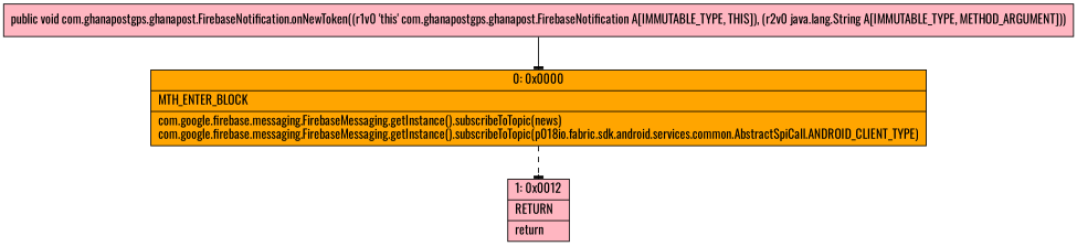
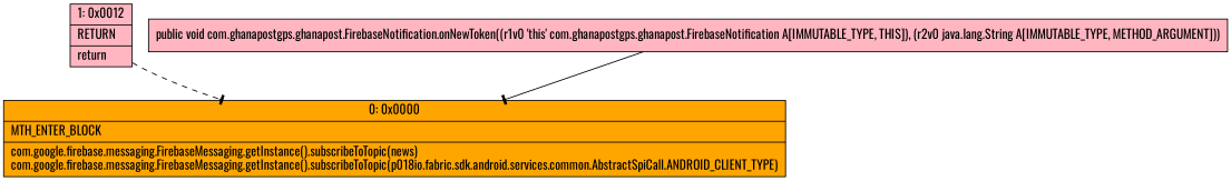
  digraph {
    fontname=Oswald
    node [shape=record style=filled fillcolor=lightpink fontname=Oswald]
    edge [arrowhead=tee fontname=Oswald]
    n1 [label="{0\:\ 0x0000|MTH_ENTER_BLOCK\l|com.google.firebase.messaging.FirebaseMessaging.getInstance().subscribeToTopic(news)\lcom.google.firebase.messaging.FirebaseMessaging.getInstance().subscribeToTopic(p018io.fabric.sdk.android.services.common.AbstractSpiCall.ANDROID_CLIENT_TYPE)\l}" fillcolor=orange]
    n2 [label="{1\:\ 0x0012|RETURN\l|return\l}"]
    n3 [label="{public void com.ghanapostgps.ghanapost.FirebaseNotification.onNewToken((r1v0 'this' com.ghanapostgps.ghanapost.FirebaseNotification A[IMMUTABLE_TYPE, THIS]), (r2v0 java.lang.String A[IMMUTABLE_TYPE, METHOD_ARGUMENT])) }"]
-   n1 -> n2 [style=dashed]
+   n2 -> n1 [style=dashed]
    n3 -> n1 [style=solid]
  }
